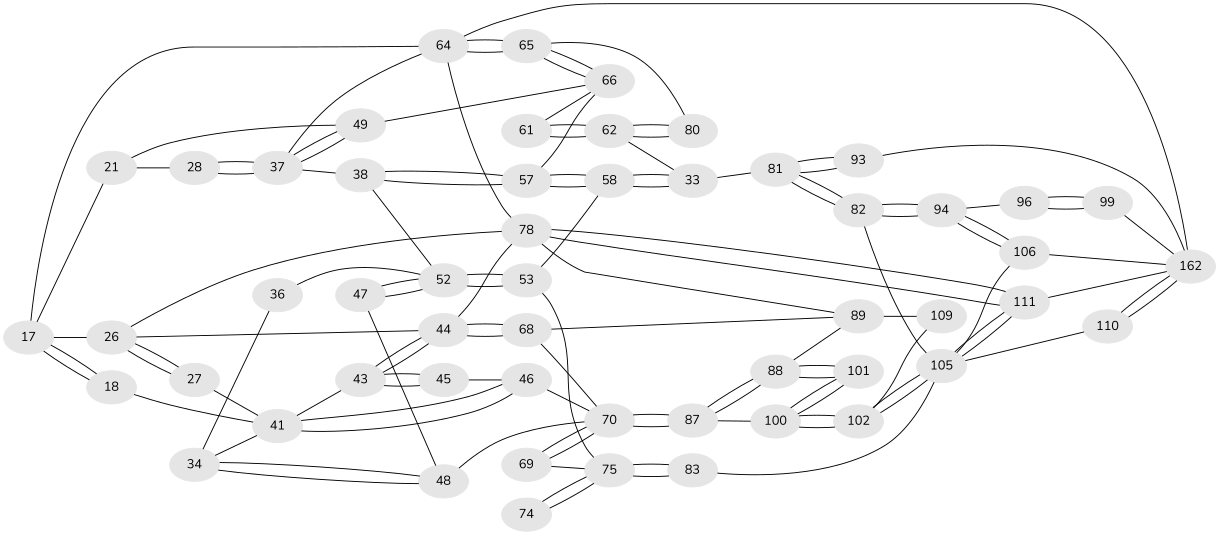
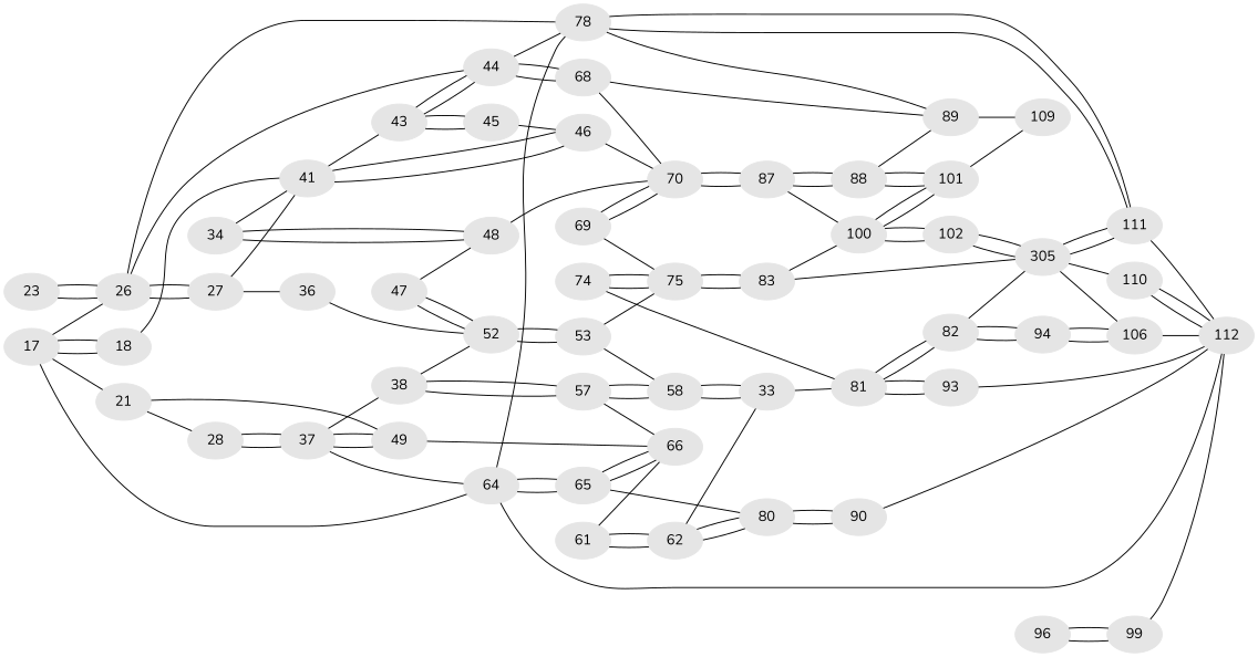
  graph {
    fontname=Nunito
    rankdir=LR
    node [color=gray90 fontname=Nunito style=filled]
    edge [fontname=Nunito]
    17 [super="+6+16"]
    18
    21 [super="+15"]
    26 [super="+25"]
    64 [super="+10"]
    41 [super="+29+35"]
    28
    49 [super="+22"]
    27
    44 [super="+42"]
    78 [super="+11"]
    36 [super="+20"]
    52 [super="+39+40"]
    65
-   112 [super="+107+108" label=162]
+   112 [super="+107+108"]
    43 [super="+31+30"]
    46
    37
    66 [super="+60"]
+   23
    68
    89 [super="+76+77"]
    111
    38
    34 [super="+33"]
    48
    70 [super="+67+51+50"]
    53
    57
    58
    45
    87
    47
    75 [super="+71+55+54"]
    n35 [label=33]
    n36 [label=83]
    81 [super="+73+72"]
    61
    62
    80 [super="+79"]
+   90
    82
    93
    109
    69 [super="+56"]
    100 [super="+86+85"]
    88
    74
-   105 [super="+104+103+83"]
+   105 [super="+104+103+83" label=305]
    94
    96 [super="+95"]
    106
    110
    101
    102
    99
    17 -- 18 [weight=2]
    17 -- 18
    17 -- 21 [weight=2]
    17 -- 26 [weight=2]
    17 -- 64
    18 -- 41
    21 -- 28 [weight=2]
    21 -- 49
    26 -- 27 [weight=2]
    26 -- 27
    26 -- 44
    26 -- 78
    64 -- 78 [weight=2]
    64 -- 65
    64 -- 65
    64 -- 112
    41 -- 43
    41 -- 46
    41 -- 46
    28 -- 37
    28 -- 37
    49 -- 66
    27 -- 41
    44 -- 78
    44 -- 68
    44 -- 68
    78 -- 89
    78 -- 111
    78 -- 111
    36 -- 52
    52 -- 53
    52 -- 53
    65 -- 66
    65 -- 66
    65 -- 80
    43 -- 44 [weight=2]
    43 -- 44
    43 -- 45 [weight=2]
    43 -- 45
    46 -- 70
    37 -- 64
    37 -- 49
    37 -- 49
    37 -- 38
+   23 -- 26 [weight=2]
+   23 -- 26
    68 -- 89
    68 -- 70
    89 -- 109 [weight=2]
    111 -- 112
    38 -- 52
    38 -- 57
    38 -- 57
    34 -- 41
-   34 -- 36 [weight=2]
+   27 -- 36 [weight=2]
    34 -- 48
    34 -- 48
    48 -- 70
    70 -- 87
    70 -- 87
    53 -- 58
    53 -- 75
    57 -- 66
    57 -- 58
    57 -- 58
    58 -- n35
    58 -- n35
    45 -- 46
    87 -- 100
    87 -- 88
    87 -- 88
    47 -- 52 [weight=2]
    47 -- 52
    47 -- 48
    75 -- n36
    75 -- n36
    n35 -- 81
+   n36 -- 100
    n36 -- 105
    81 -- 82
    81 -- 82
    81 -- 93 [weight=2]
    81 -- 93
    61 -- 66 [weight=2]
    61 -- 62
    61 -- 62
    62 -- n35
    62 -- 80
    62 -- 80
+   80 -- 90 [weight=2]
+   80 -- 90
+   90 -- 112
    82 -- 105
    82 -- 94
    82 -- 94
    93 -- 112
    69 -- 70 [weight=2]
    69 -- 70
    69 -- 75 [weight=2]
    100 -- 101
    100 -- 101
    100 -- 102 [weight=2]
    100 -- 102
    88 -- 89
    88 -- 101
    88 -- 101
    74 -- 75 [weight=2]
    74 -- 75
+   74 -- 81
    105 -- 111
    105 -- 111
    105 -- 106
    105 -- 110
-   94 -- 96
    94 -- 106
    94 -- 106
    96 -- 99 [weight=2]
    96 -- 99
    106 -- 112
    110 -- 112 [weight=2]
    110 -- 112
-   102 -- 109
+   101 -- 109
    102 -- 105
    102 -- 105
    99 -- 112
  }
